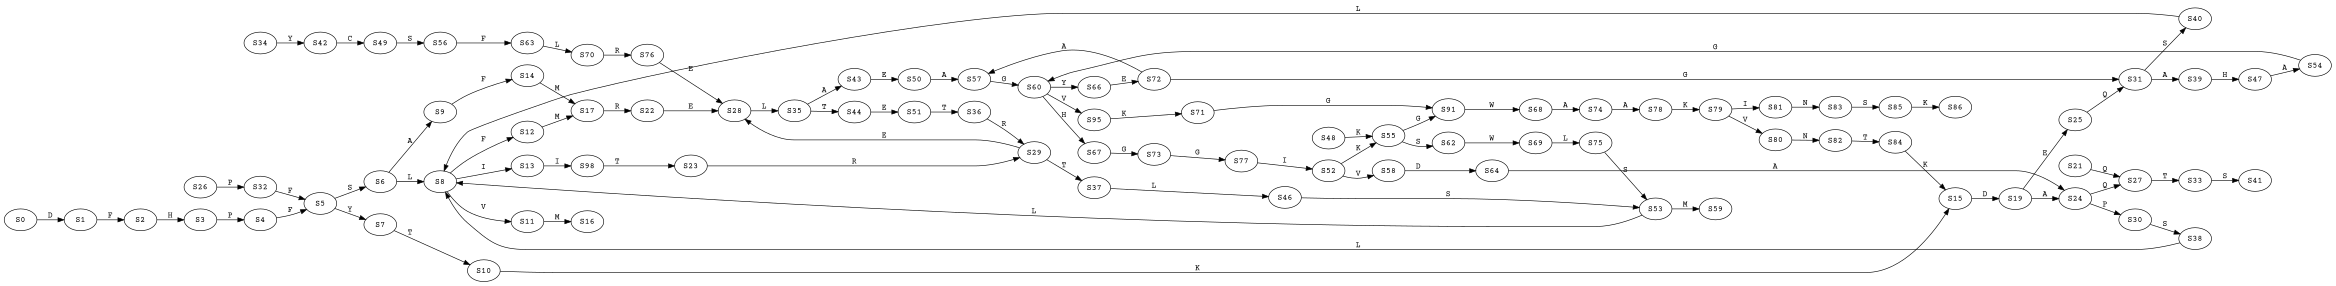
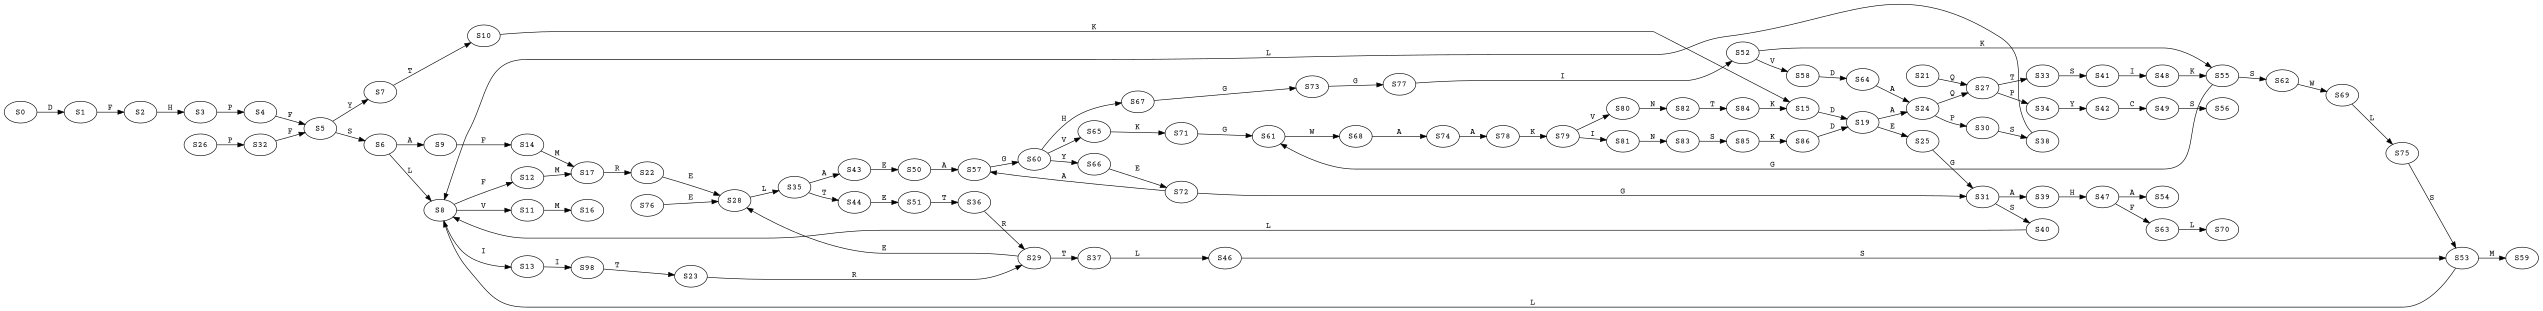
  strict digraph {
    fontname="Courier Prime"
    rankdir=LR
    node [fontname="Courier Prime"]
    edge [fontname="Courier Prime"]
    S0
    S1
    S2
    S3
    S4
    S5
    S6
    S7
    S8
    S9
    S10
    S11
    S12
    S13
    S14
    S15
    S16
    S17
    n19 [label=S98]
    S19
    S22
    S23
    S24
    S25
    S21
    S27
    S28
    S29
    S30
    S31
    S26
    S32
    S33
    S34
    S35
    S37
    S38
    S39
    S40
    S41
    S42
    S43
    S44
    S36
    S46
    S47
    S48
    S49
    S50
    S51
    S53
    S54
    S55
    S56
    S57
    S52
    S58
    S59
    S60
-   S61 [label=S91]
+   S61
    S62
    S63
    S64
-   S65 [label=S95]
+   S65
    S66
    S67
    S68
    S69
    S70
    S71
    S72
    S73
    S74
    S75
    S76
    S77
    S78
    S79
    S80
    S81
    S82
    S83
    S84
    S85
    S86
    S0 -> S1 [label=D]
    S1 -> S2 [label=F]
    S2 -> S3 [label=H]
    S3 -> S4 [label=P]
    S4 -> S5 [label=F]
    S5 -> S6 [label=S]
    S5 -> S7 [label=Y]
    S6 -> S8 [label=L]
    S6 -> S9 [label=A]
    S7 -> S10 [label=T]
    S8 -> S11 [label=V]
    S8 -> S12 [label=F]
    S8 -> S13 [label=I]
    S9 -> S14 [label=F]
    S10 -> S15 [label=K]
    S11 -> S16 [label=M]
    S12 -> S17 [label=M]
    S13 -> n19 [label=I]
    S14 -> S17 [label=M]
    S15 -> S19 [label=D]
    S17 -> S22 [label=R]
    n19 -> S23 [label=T]
    S19 -> S24 [label=A]
    S19 -> S25 [label=E]
    S22 -> S28 [label=E]
    S23 -> S29 [label=R]
    S24 -> S27 [label=Q]
    S24 -> S30 [label=P]
-   S25 -> S31 [label=Q]
+   S25 -> S31 [label=G]
    S21 -> S27 [label=Q]
    S27 -> S33 [label=T]
+   S27 -> S34 [label=P]
    S28 -> S35 [label=L]
    S29 -> S28 [label=E]
    S29 -> S37 [label=T]
    S30 -> S38 [label=S]
    S31 -> S39 [label=A]
    S31 -> S40 [label=S]
    S26 -> S32 [label=P]
    S32 -> S5 [label=F]
    S33 -> S41 [label=S]
    S34 -> S42 [label=Y]
    S35 -> S43 [label=A]
    S35 -> S44 [label=T]
    S37 -> S46 [label=L]
    S38 -> S8 [label=L]
    S39 -> S47 [label=H]
    S40 -> S8 [label=L]
+   S41 -> S48 [label=I]
    S42 -> S49 [label=C]
    S43 -> S50 [label=E]
    S44 -> S51 [label=E]
    S36 -> S29 [label=R]
    S46 -> S53 [label=S]
    S47 -> S54 [label=A]
    S48 -> S55 [label=K]
    S49 -> S56 [label=S]
    S50 -> S57 [label=A]
    S51 -> S36 [label=T]
    S53 -> S8 [label=L]
    S53 -> S59 [label=M]
-   S54 -> S60 [label=G]
    S55 -> S61 [label=G]
    S55 -> S62 [label=S]
-   S56 -> S63 [label=F]
+   S47 -> S63 [label=F]
    S57 -> S60 [label=G]
    S52 -> S55 [label=K]
    S52 -> S58 [label=V]
    S58 -> S64 [label=D]
    S60 -> S65 [label=V]
    S60 -> S66 [label=Y]
    S60 -> S67 [label=H]
    S61 -> S68 [label=W]
    S62 -> S69 [label=W]
    S63 -> S70 [label=L]
    S64 -> S24 [label=A]
    S65 -> S71 [label=K]
    S66 -> S72 [label=E]
    S67 -> S73 [label=G]
    S68 -> S74 [label=A]
    S69 -> S75 [label=L]
-   S70 -> S76 [label=R]
    S71 -> S61 [label=G]
    S72 -> S31 [label=G]
    S72 -> S57 [label=A]
    S73 -> S77 [label=G]
    S74 -> S78 [label=A]
    S75 -> S53 [label=S]
    S76 -> S28 [label=E]
    S77 -> S52 [label=I]
    S78 -> S79 [label=K]
    S79 -> S80 [label=V]
    S79 -> S81 [label=I]
    S80 -> S82 [label=N]
    S81 -> S83 [label=N]
    S82 -> S84 [label=T]
    S83 -> S85 [label=S]
    S84 -> S15 [label=K]
    S85 -> S86 [label=K]
+   S86 -> S19 [label=D]
  }
